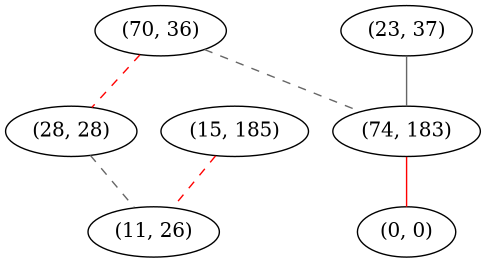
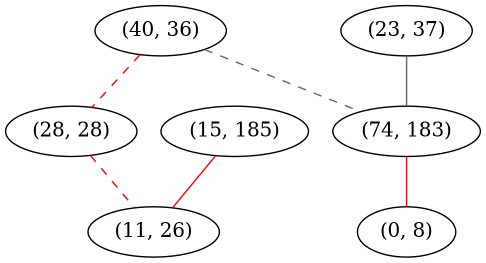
  graph {
    edge [color=red style=dashed weight=1]
-   "(70, 36)"
+   "(70, 36)" [label="(40, 36)"]
    "(28, 28)"
    "(74, 183)"
    "(11, 26)"
-   "(0, 0)"
+   "(0, 0)" [label="(0, 8)"]
    "(23, 37)"
    "(15, 185)"
    "(70, 36)" -- "(28, 28)"
    "(70, 36)" -- "(74, 183)" [color=gray40]
-   "(28, 28)" -- "(11, 26)" [color=gray40]
+   "(28, 28)" -- "(11, 26)"
    "(74, 183)" -- "(0, 0)" [style=solid weight=4]
    "(23, 37)" -- "(74, 183)" [color=gray40 style=solid]
-   "(15, 185)" -- "(11, 26)"
+   "(15, 185)" -- "(11, 26)" [style=solid]
  }
